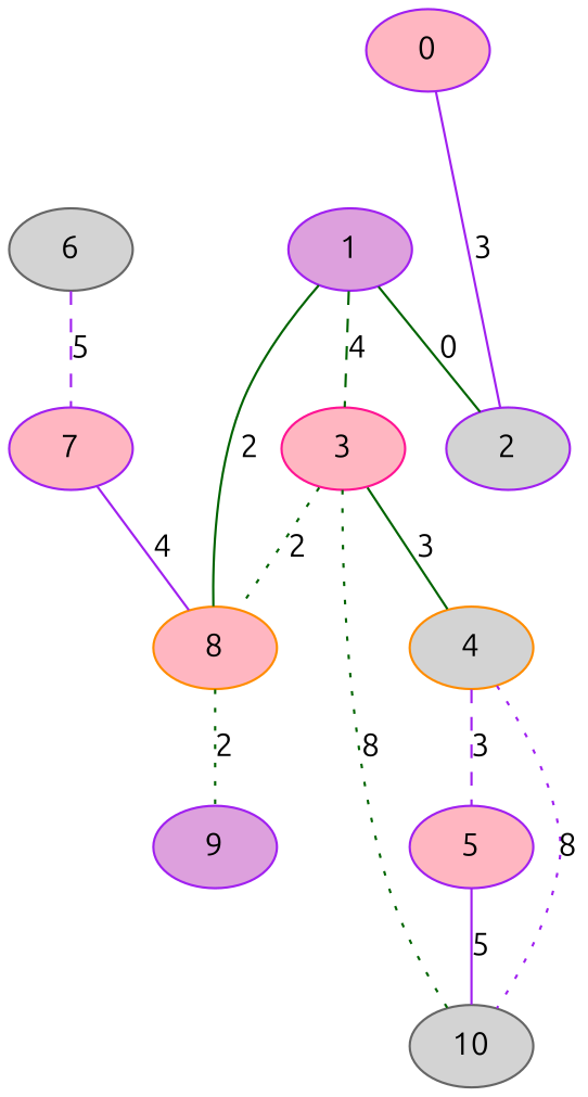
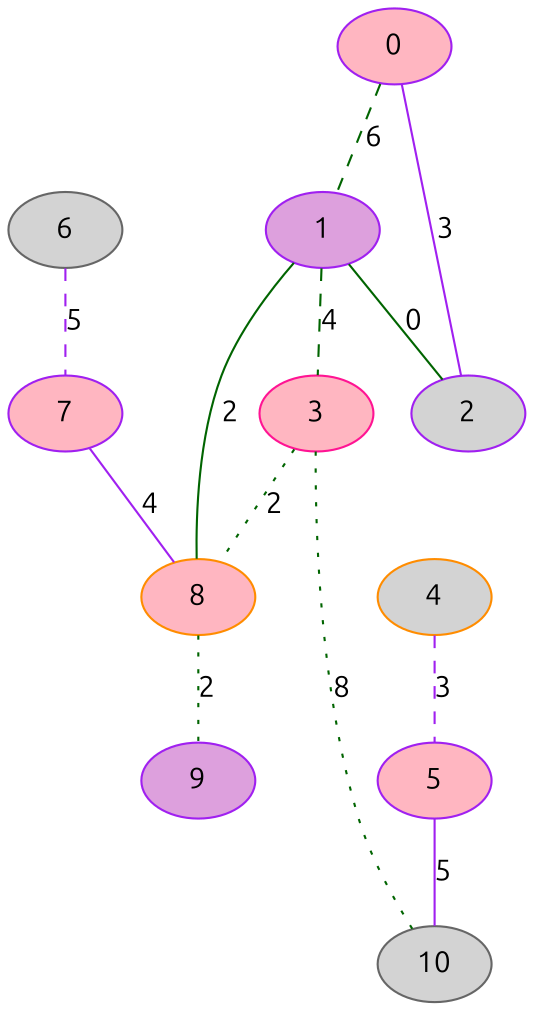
  graph {
    fontname=Ubuntu
    node [color=purple fillcolor=lightpink fontname=Ubuntu style=filled weight=1]
    edge [color=darkgreen fontname=Ubuntu style=solid]
    1 [fillcolor=plum]
    0
    2 [fillcolor=lightgrey]
    3 [color=deeppink]
    8 [color=darkorange]
    4 [color=darkorange fillcolor=lightgrey]
    10 [color=gray40 fillcolor=lightgrey weight=4]
    9 [fillcolor=plum]
    5
    6 [color=gray40 fillcolor=lightgrey]
    7
    1 -- 2 [label=0]
    1 -- 3 [label=4 style=dashed]
    1 -- 8 [label=2]
+   0 -- 1 [label=6 style=dashed]
    0 -- 2 [color=purple label=3]
    3 -- 8 [label=2 style=dotted]
-   3 -- 4 [label=3]
    3 -- 10 [label=8 style=dotted]
    8 -- 9 [label=2 style=dotted]
-   4 -- 10 [color=purple label=8 style=dotted]
    4 -- 5 [color=purple label=3 style=dashed]
    5 -- 10 [color=purple label=5]
    6 -- 7 [color=purple label=5 style=dashed]
    7 -- 8 [color=purple label=4]
  }
